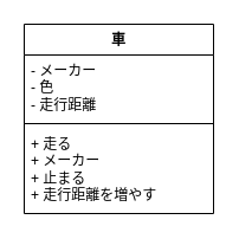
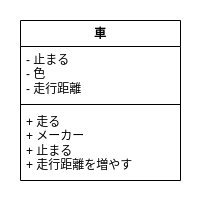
  <mxCell id="0" />
  <mxCell id="1" parent="0" />
  <mxCell id="2" value="車" style="swimlane;fontStyle=1;align=center;verticalAlign=top;childLayout=stackLayout;horizontal=1;startSize=26;horizontalStack=0;resizeParent=1;resizeParentMax=0;resizeLast=0;collapsible=1;marginBottom=0;whiteSpace=wrap;html=1;" vertex="1" parent="1"><mxGeometry x="20" y="20" width="160" height="160" as="geometry" /></mxCell>
- <mxCell id="3" value="- メーカー&lt;div&gt;- 色&lt;/div&gt;&lt;div&gt;- 走行距離&lt;/div&gt;" style="text;strokeColor=none;fillColor=none;align=left;verticalAlign=top;spacingLeft=4;spacingRight=4;overflow=hidden;rotatable=0;points=[[0,0.5],[1,0.5]];portConstraint=eastwest;whiteSpace=wrap;html=1;" vertex="1" parent="2"><mxGeometry y="26" width="160" height="54" as="geometry" /></mxCell>
+ <mxCell id="3" value="- 止まる&lt;div&gt;- 色&lt;/div&gt;&lt;div&gt;- 走行距離&lt;/div&gt;" style="text;strokeColor=none;fillColor=none;align=left;verticalAlign=top;spacingLeft=4;spacingRight=4;overflow=hidden;rotatable=0;points=[[0,0.5],[1,0.5]];portConstraint=eastwest;whiteSpace=wrap;html=1;" vertex="1" parent="2"><mxGeometry y="26" width="160" height="54" as="geometry" /></mxCell>
  <mxCell id="4" value="" style="line;strokeWidth=1;fillColor=none;align=left;verticalAlign=middle;spacingTop=-1;spacingLeft=3;spacingRight=3;rotatable=0;labelPosition=right;points=[];portConstraint=eastwest;strokeColor=inherit;" vertex="1" parent="2"><mxGeometry y="80" width="160" height="8" as="geometry" /></mxCell>
  <mxCell id="5" value="+ 走る&lt;div&gt;+ メーカー&lt;/div&gt;&lt;div&gt;+ 止まる&lt;/div&gt;&lt;div&gt;+ 走行距離を増やす&lt;/div&gt;" style="text;strokeColor=none;fillColor=none;align=left;verticalAlign=top;spacingLeft=4;spacingRight=4;overflow=hidden;rotatable=0;points=[[0,0.5],[1,0.5]];portConstraint=eastwest;whiteSpace=wrap;html=1;" vertex="1" parent="2"><mxGeometry y="88" width="160" height="72" as="geometry" /></mxCell>
